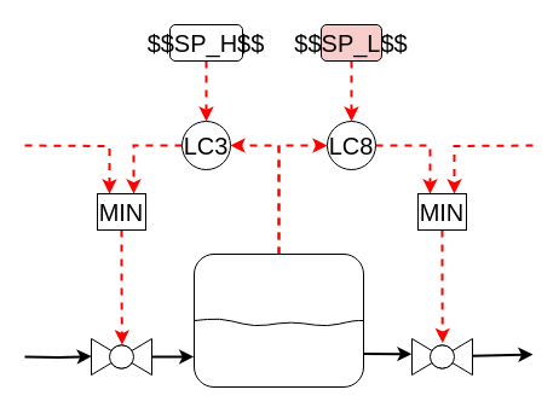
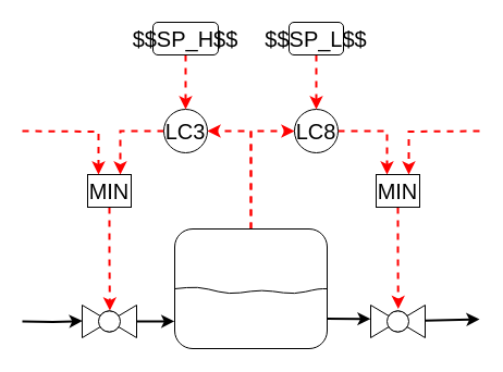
  <mxCell id="0" />
  <mxCell id="1" parent="0" />
  <mxCell id="2" style="edgeStyle=orthogonalEdgeStyle;rounded=0;html=1;entryX=1;entryY=0.5;entryDx=0;entryDy=0;dashed=1;strokeColor=#FF0000;fontSize=20;strokeWidth=2;" parent="1" source="5" target="9" edge="1"><mxGeometry relative="1" as="geometry" /></mxCell>
  <mxCell id="3" style="edgeStyle=none;html=1;entryX=-0.001;entryY=0.422;entryDx=0;entryDy=0;entryPerimeter=0;strokeWidth=2;exitX=1;exitY=0.75;exitDx=0;exitDy=0;fontSize=20;" parent="1" source="5" target="15" edge="1"><mxGeometry relative="1" as="geometry" /></mxCell>
  <mxCell id="4" style="edgeStyle=orthogonalEdgeStyle;html=1;entryX=0;entryY=0.5;entryDx=0;entryDy=0;strokeColor=#FF0000;dashed=1;rounded=0;fontSize=20;strokeWidth=2;" parent="1" source="5" target="21" edge="1"><mxGeometry relative="1" as="geometry" /></mxCell>
  <mxCell id="5" value="" style="rounded=1;whiteSpace=wrap;html=1;fontSize=20;" parent="1" vertex="1"><mxGeometry x="160" y="210" width="140" height="110" as="geometry" /></mxCell>
  <mxCell id="6" value="" style="endArrow=none;html=1;exitX=0;exitY=0.5;exitDx=0;exitDy=0;entryX=1;entryY=0.5;entryDx=0;entryDy=0;strokeWidth=1;fontSize=20;" parent="1" source="5" target="5" edge="1"><mxGeometry width="50" height="50" relative="1" as="geometry"><mxPoint x="130" y="267" as="sourcePoint" /><mxPoint x="310" y="270" as="targetPoint" /><Array as="points"><mxPoint x="181" y="263" /><mxPoint x="210" y="270" /><mxPoint x="240" y="266" /><mxPoint x="270" y="270" /><mxPoint x="292" y="265" /></Array></mxGeometry></mxCell>
  <mxCell id="7" style="edgeStyle=orthogonalEdgeStyle;rounded=0;html=1;entryX=0.75;entryY=0;entryDx=0;entryDy=0;dashed=1;strokeColor=#FF0000;exitX=0;exitY=0.5;exitDx=0;exitDy=0;fontSize=20;strokeWidth=2;" parent="1" source="9" target="11" edge="1"><mxGeometry relative="1" as="geometry"><mxPoint x="150" y="120" as="sourcePoint" /><Array as="points"><mxPoint x="110" y="120" /></Array></mxGeometry></mxCell>
  <mxCell id="8" style="edgeStyle=orthogonalEdgeStyle;rounded=0;html=1;entryX=0.25;entryY=0;entryDx=0;entryDy=0;dashed=1;strokeColor=#FF0000;exitX=1;exitY=0.5;exitDx=0;exitDy=0;fontSize=20;strokeWidth=2;" parent="1" source="21" target="17" edge="1"><mxGeometry relative="1" as="geometry"><mxPoint x="280" y="120" as="sourcePoint" /></mxGeometry></mxCell>
  <mxCell id="9" value="LC3" style="ellipse;whiteSpace=wrap;html=1;fontSize=20;" parent="1" vertex="1"><mxGeometry x="150" y="100" width="40" height="40" as="geometry" /></mxCell>
  <mxCell id="10" style="edgeStyle=orthogonalEdgeStyle;rounded=0;html=1;entryX=0.508;entryY=0.167;entryDx=0;entryDy=0;entryPerimeter=0;dashed=1;strokeColor=#FF0000;fontSize=20;strokeWidth=2;" parent="1" source="11" target="13" edge="1"><mxGeometry relative="1" as="geometry"><mxPoint x="100" y="238.2" as="targetPoint" /></mxGeometry></mxCell>
  <mxCell id="11" value="MIN" style="rounded=0;whiteSpace=wrap;html=1;fontSize=20;" parent="1" vertex="1"><mxGeometry x="80" y="160" width="40" height="30" as="geometry" /></mxCell>
  <mxCell id="12" style="edgeStyle=none;html=1;entryX=-0.002;entryY=0.772;entryDx=0;entryDy=0;strokeWidth=2;entryPerimeter=0;fontSize=20;" parent="1" source="13" target="5" edge="1"><mxGeometry relative="1" as="geometry" /></mxCell>
  <mxCell id="13" value="" style="verticalLabelPosition=bottom;align=center;html=1;verticalAlign=top;pointerEvents=1;dashed=0;shape=mxgraph.pid2valves.valve;valveType=ball;fontSize=20;" parent="1" vertex="1"><mxGeometry x="75" y="280" width="50" height="30" as="geometry" /></mxCell>
  <mxCell id="14" style="edgeStyle=none;html=1;strokeWidth=2;fontSize=20;" parent="1" source="15" edge="1"><mxGeometry relative="1" as="geometry"><mxPoint x="440" y="293" as="targetPoint" /></mxGeometry></mxCell>
  <mxCell id="15" value="" style="verticalLabelPosition=bottom;align=center;html=1;verticalAlign=top;pointerEvents=1;dashed=0;shape=mxgraph.pid2valves.valve;valveType=ball;fontSize=20;" parent="1" vertex="1"><mxGeometry x="340" y="280" width="50" height="30" as="geometry" /></mxCell>
  <mxCell id="16" style="edgeStyle=orthogonalEdgeStyle;rounded=0;html=1;entryX=0.506;entryY=0.117;entryDx=0;entryDy=0;entryPerimeter=0;dashed=1;strokeColor=#FF0000;fontSize=20;strokeWidth=2;" parent="1" source="17" target="15" edge="1"><mxGeometry relative="1" as="geometry" /></mxCell>
  <mxCell id="17" value="MIN" style="rounded=0;whiteSpace=wrap;html=1;fontSize=20;" parent="1" vertex="1"><mxGeometry x="345" y="160" width="40" height="30" as="geometry" /></mxCell>
  <mxCell id="18" style="edgeStyle=orthogonalEdgeStyle;rounded=0;html=1;entryX=0.004;entryY=0.487;entryDx=0;entryDy=0;entryPerimeter=0;strokeWidth=2;fontSize=20;" parent="1" target="13" edge="1"><mxGeometry relative="1" as="geometry"><mxPoint x="20" y="295" as="sourcePoint" /><mxPoint x="60" y="264.8" as="targetPoint" /></mxGeometry></mxCell>
  <mxCell id="19" style="edgeStyle=orthogonalEdgeStyle;rounded=0;html=1;entryX=0.25;entryY=0;entryDx=0;entryDy=0;dashed=1;strokeColor=#FF0000;fontSize=20;strokeWidth=2;" parent="1" target="11" edge="1"><mxGeometry relative="1" as="geometry"><mxPoint x="20" y="120" as="sourcePoint" /><mxPoint x="90" y="150" as="targetPoint" /></mxGeometry></mxCell>
  <mxCell id="20" style="edgeStyle=orthogonalEdgeStyle;rounded=0;html=1;entryX=0.75;entryY=0;entryDx=0;entryDy=0;dashed=1;strokeColor=#FF0000;fontSize=20;strokeWidth=2;" parent="1" target="17" edge="1"><mxGeometry relative="1" as="geometry"><mxPoint x="440" y="120" as="sourcePoint" /><mxPoint x="485" y="90" as="targetPoint" /></mxGeometry></mxCell>
  <mxCell id="21" value="LC8" style="ellipse;whiteSpace=wrap;html=1;fontSize=20;" parent="1" vertex="1"><mxGeometry x="270" y="100" width="40" height="40" as="geometry" /></mxCell>
  <mxCell id="22" style="edgeStyle=orthogonalEdgeStyle;rounded=0;html=1;entryX=0.5;entryY=0;entryDx=0;entryDy=0;dashed=1;strokeColor=#FF0000;fontSize=20;strokeWidth=2;exitX=0.5;exitY=1;exitDx=0;exitDy=0;" edge="1" parent="1" source="24" target="9"><mxGeometry relative="1" as="geometry"><mxPoint x="170" y="50" as="sourcePoint" /><mxPoint x="120" y="170" as="targetPoint" /><Array as="points"><mxPoint x="170" y="80" /><mxPoint x="170" y="80" /></Array></mxGeometry></mxCell>
  <mxCell id="23" style="edgeStyle=orthogonalEdgeStyle;rounded=0;html=1;entryX=0.5;entryY=0;entryDx=0;entryDy=0;dashed=1;strokeColor=#FF0000;fontSize=20;strokeWidth=2;exitX=0.5;exitY=1;exitDx=0;exitDy=0;" edge="1" parent="1" source="25" target="21"><mxGeometry relative="1" as="geometry"><mxPoint x="290" y="50" as="sourcePoint" /><mxPoint x="290" y="90" as="targetPoint" /></mxGeometry></mxCell>
  <mxCell id="24" value="$$SP_H$$" style="whiteSpace=wrap;html=1;rounded=1;fontSize=20;" vertex="1" parent="1"><mxGeometry x="140" y="20" width="60" height="30" as="geometry" /></mxCell>
- <mxCell id="25" value="$$SP_L$$" style="whiteSpace=wrap;html=1;rounded=1;fontSize=20;fillColor=#f8cecc;" vertex="1" parent="1"><mxGeometry x="265" y="20" width="50" height="30" as="geometry" /></mxCell>
+ <mxCell id="25" value="$$SP_L$$" style="whiteSpace=wrap;html=1;rounded=1;fontSize=20;" vertex="1" parent="1"><mxGeometry x="265" y="20" width="50" height="30" as="geometry" /></mxCell>
